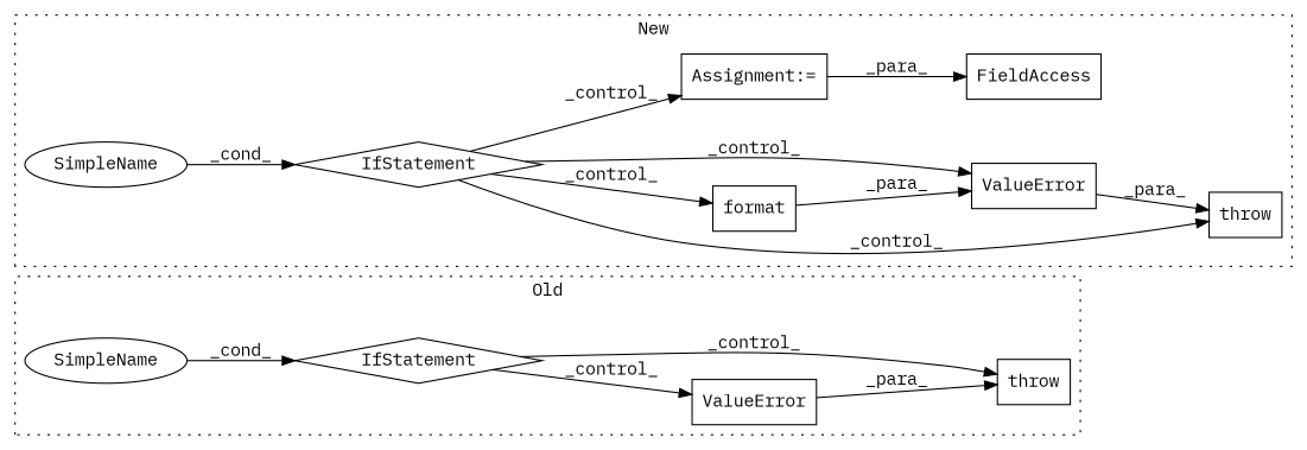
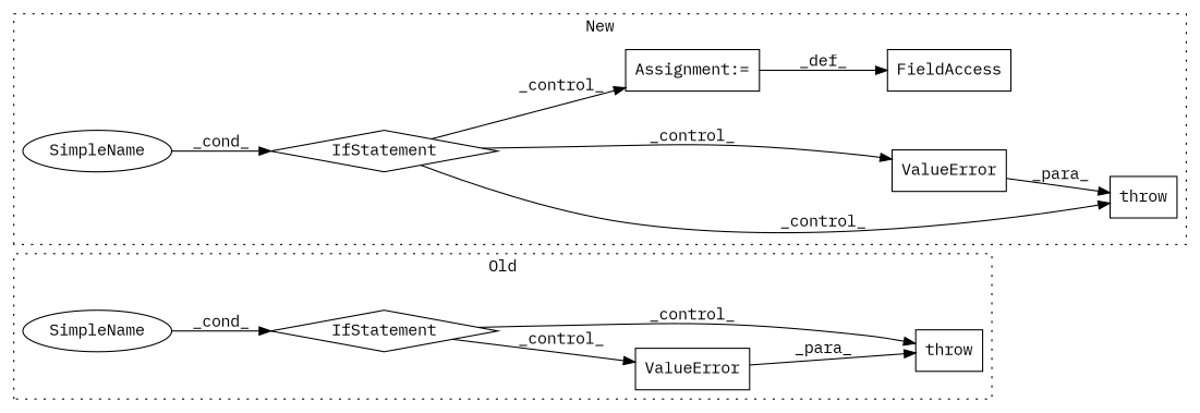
  digraph {
    fontname="IBM Plex Mono"
    rankdir=LR
    node [a=32 fontname="IBM Plex Mono" shape=box]
    edge [fontname="IBM Plex Mono"]
    n1 [l="11,1" label=ValueError s="43520,43600"]
    n2 [a=53 l=6 label=throw s=43514]
    n3 [a=25 l="4,2" label=IfStatement s="43430,43504" shape=diamond]
    n4 [a=42 label=SimpleName shape=ellipse]
-   n5 [l="7,1" label=format s="39794,39835"]
    n6 [a=53 l=6 label=throw s=39728]
    n7 [l="11,1" label=ValueError s="39734,39836"]
    n8 [a=42 label=SimpleName shape=ellipse]
    n9 [a=25 l="8,2" label=IfStatement s="39669,39718" shape=diamond]
    n10 [a=7 l=1 label="Assignment:=" s=39866]
    n11 [a=22 l=17 label=FieldAccess s=39849]
    subgraph cluster_1 {
      label=Old
      style=dotted
      n1
      n2
      n3
      n4
    }
    subgraph cluster_2 {
      label=New
      style=dotted
-     n5
      n6
      n7
      n8
      n9
      n10
      n11
    }
    n1 -> n2 [label=_para_]
    n3 -> n1 [label=_control_]
    n3 -> n2 [label=_control_]
    n4 -> n3 [label=_cond_]
-   n5 -> n7 [label=_para_]
    n7 -> n6 [label=_para_]
    n8 -> n9 [label=_cond_]
-   n9 -> n5 [label=_control_]
    n9 -> n6 [label=_control_]
    n9 -> n7 [label=_control_]
    n9 -> n10 [label=_control_]
-   n10 -> n11 [label=_para_]
+   n10 -> n11 [label=_def_]
  }
